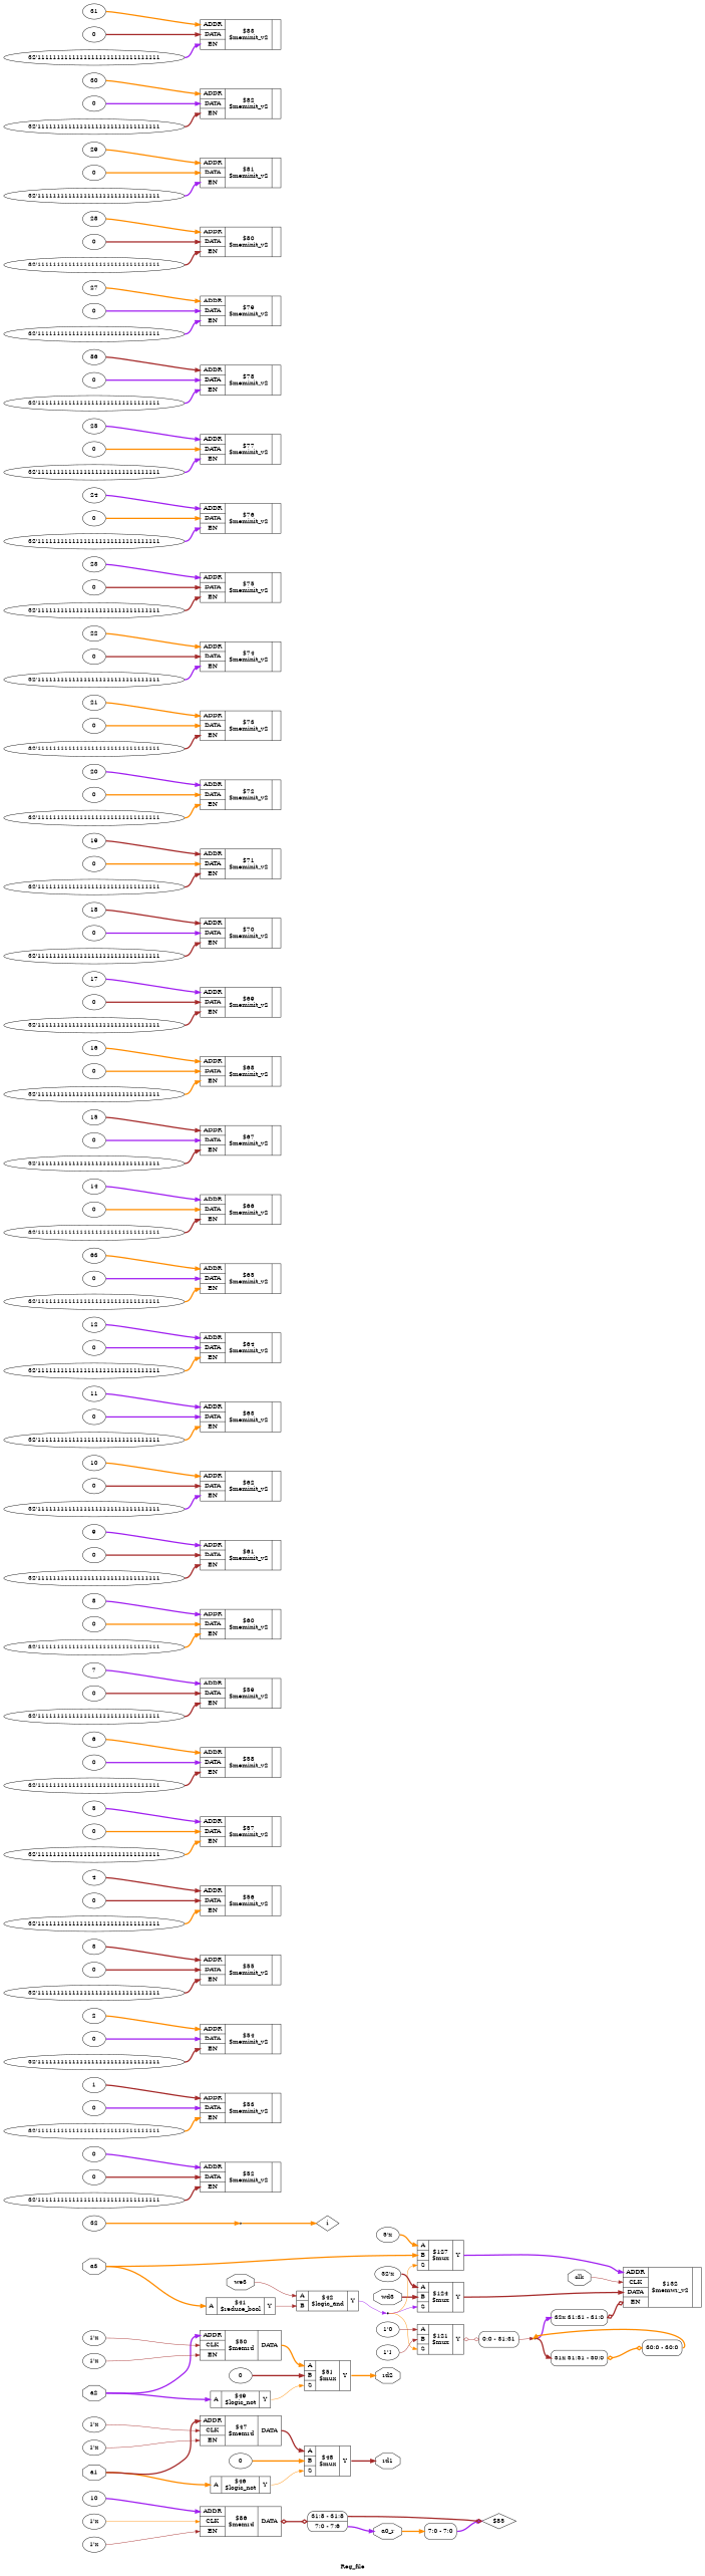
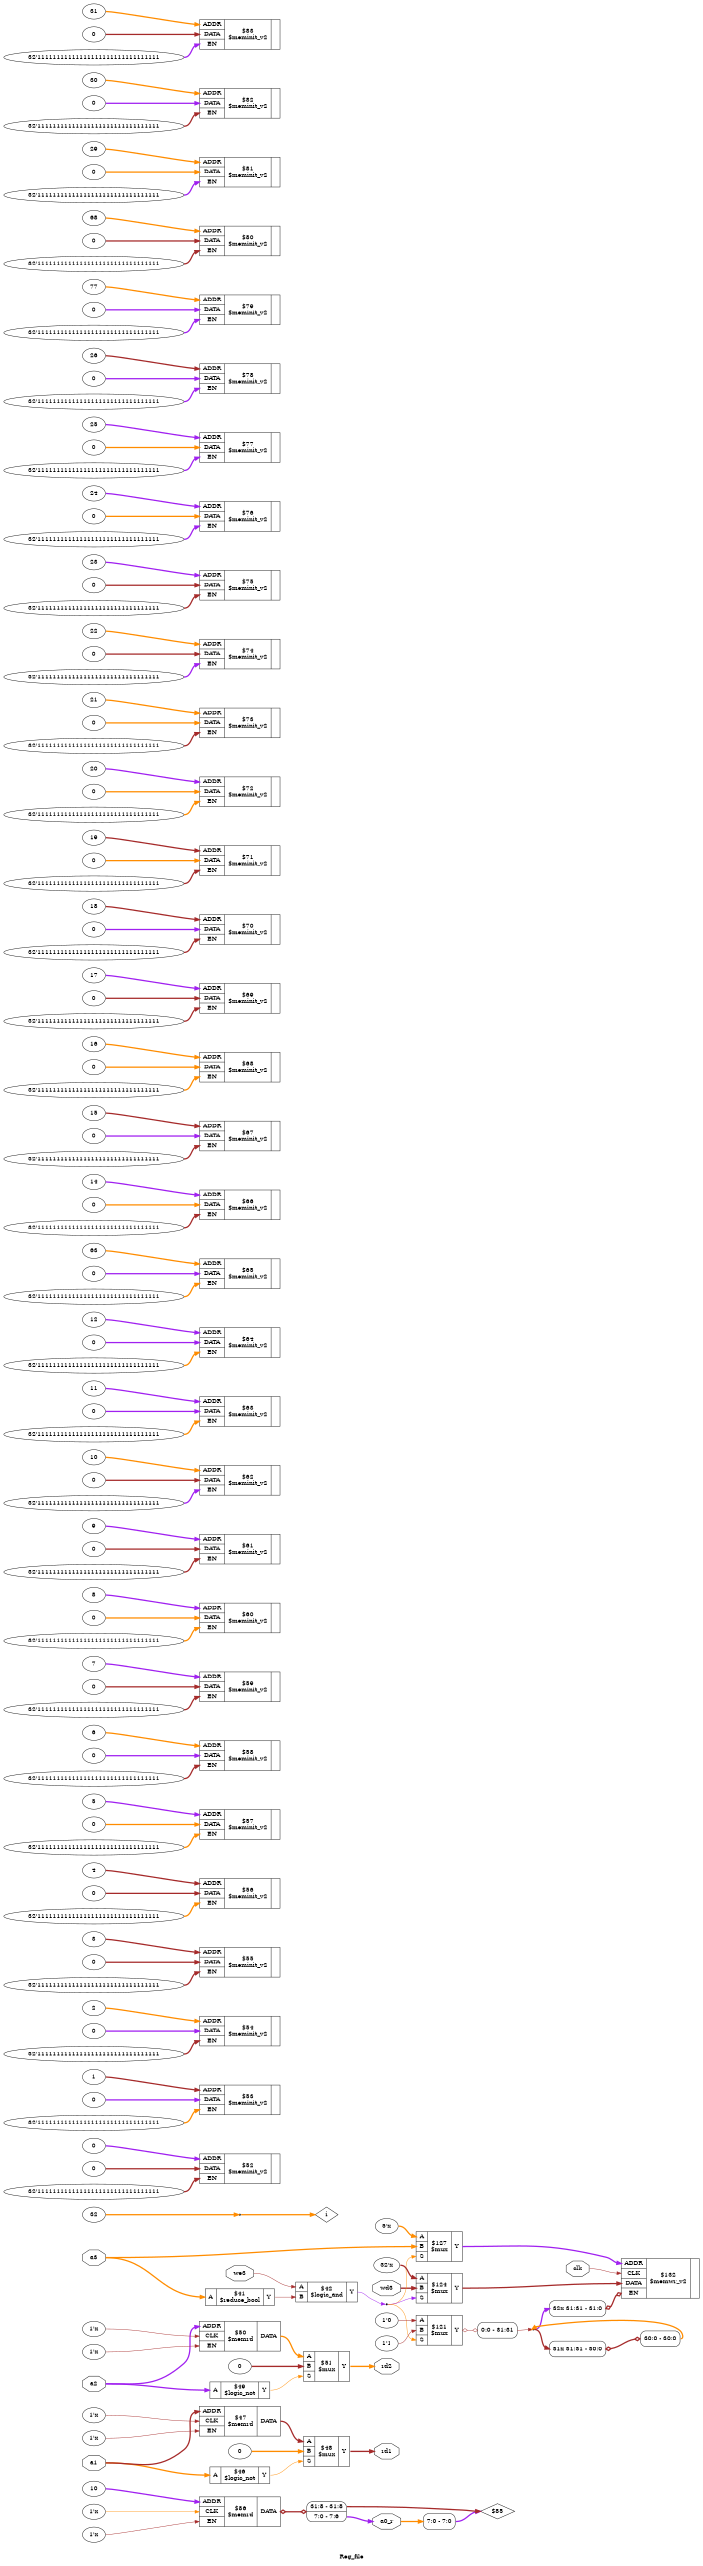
  digraph {
    label=Reg_file
    rankdir=LR
    remincross=true
    edge [color=brown fontcolor=black headport="p21:w" style="setlinewidth(3)" tailport=e]
    n11 [color=black fontcolor=black label=a0_r shape=octagon]
    x112 [color=black fontcolor=black label="<s0> 7:0 - 7:0 " shape=record style=rounded]
    n1 [label="$85" shape=diamond]
    n12 [color=black fontcolor=black label=a1 shape=octagon]
    c28 [label="{{<p26> A}|$46\n$logic_not|{<p27> Y}}" shape=record]
    c64 [label="{{<p21> ADDR|<p22> CLK|<p24> EN}|$47\n$memrd|{<p23> DATA}}" shape=record]
    c72 [label="{{<p26> A|<p30> B|<p68> S}|$48\n$mux|{<p27> Y}}" shape=record]
    n13 [color=black fontcolor=black label=a2 shape=octagon]
    c29 [label="{{<p26> A}|$49\n$logic_not|{<p27> Y}}" shape=record]
    c65 [label="{{<p21> ADDR|<p22> CLK|<p24> EN}|$50\n$memrd|{<p23> DATA}}" shape=record]
    c73 [label="{{<p26> A|<p30> B|<p68> S}|$51\n$mux|{<p27> Y}}" shape=record]
    n14 [color=black fontcolor=black label=a3 shape=octagon]
    c67 [label="{{<p26> A}|$41\n$reduce_bool|{<p27> Y}}" shape=record]
    c71 [label="{{<p26> A|<p30> B|<p68> S}|$127\n$mux|{<p27> Y}}" shape=record]
    c31 [label="{{<p26> A|<p30> B}|$42\n$logic_and|{<p27> Y}}" shape=record]
    c25 [label="{{<p21> ADDR|<p22> CLK|<p23> DATA|<p24> EN}|$132\n$memwr_v2|{}}" shape=record]
    n15 [color=black fontcolor=black label=clk shape=octagon]
    n16 [color=black fontcolor=black label=i shape=diamond]
    n17 [color=black fontcolor=black label=rd1 shape=octagon]
    n18 [color=black fontcolor=black label=rd2 shape=octagon]
    n19 [color=black fontcolor=black label=wd3 shape=octagon]
    c70 [label="{{<p26> A|<p30> B|<p68> S}|$124\n$mux|{<p27> Y}}" shape=record]
    n20 [color=black fontcolor=black label=we3 shape=octagon]
    n7 [shape=point]
    x0 [color=black fontcolor=black label="<s31> 32x 31:31 - 31:0 " shape=record style=rounded]
    c69 [label="{{<p26> A|<p30> B|<p68> S}|$121\n$mux|{<p27> Y}}" shape=record]
    v1 [label=0]
    c32 [label="{{<p21> ADDR|<p23> DATA|<p24> EN}|$52\n$meminit_v2|{}}" shape=record]
    v2 [label=0]
    v3 [label="32'11111111111111111111111111111111"]
    v4 [label=1]
    c33 [label="{{<p21> ADDR|<p23> DATA|<p24> EN}|$53\n$meminit_v2|{}}" shape=record]
    v5 [label=0]
    v6 [label="32'11111111111111111111111111111111"]
    v7 [label=2]
    c34 [label="{{<p21> ADDR|<p23> DATA|<p24> EN}|$54\n$meminit_v2|{}}" shape=record]
    v8 [label=0]
    v9 [label="32'11111111111111111111111111111111"]
    v10 [label=3]
    c35 [label="{{<p21> ADDR|<p23> DATA|<p24> EN}|$55\n$meminit_v2|{}}" shape=record]
    v11 [label=0]
    v12 [label="32'11111111111111111111111111111111"]
    v13 [label=4]
    c36 [label="{{<p21> ADDR|<p23> DATA|<p24> EN}|$56\n$meminit_v2|{}}" shape=record]
    v14 [label=0]
    v15 [label="32'11111111111111111111111111111111"]
    v16 [label=5]
    c37 [label="{{<p21> ADDR|<p23> DATA|<p24> EN}|$57\n$meminit_v2|{}}" shape=record]
    v17 [label=0]
    v18 [label="32'11111111111111111111111111111111"]
    v19 [label=6]
    c38 [label="{{<p21> ADDR|<p23> DATA|<p24> EN}|$58\n$meminit_v2|{}}" shape=record]
    v20 [label=0]
    v21 [label="32'11111111111111111111111111111111"]
    v22 [label=7]
    c39 [label="{{<p21> ADDR|<p23> DATA|<p24> EN}|$59\n$meminit_v2|{}}" shape=record]
    v23 [label=0]
    v24 [label="32'11111111111111111111111111111111"]
    v25 [label=8]
    c40 [label="{{<p21> ADDR|<p23> DATA|<p24> EN}|$60\n$meminit_v2|{}}" shape=record]
    v26 [label=0]
    v27 [label="32'11111111111111111111111111111111"]
    v28 [label=9]
    c41 [label="{{<p21> ADDR|<p23> DATA|<p24> EN}|$61\n$meminit_v2|{}}" shape=record]
    v29 [label=0]
    v30 [label="32'11111111111111111111111111111111"]
    v31 [label=10]
    c42 [label="{{<p21> ADDR|<p23> DATA|<p24> EN}|$62\n$meminit_v2|{}}" shape=record]
    v32 [label=0]
    v33 [label="32'11111111111111111111111111111111"]
    v34 [label=11]
    c43 [label="{{<p21> ADDR|<p23> DATA|<p24> EN}|$63\n$meminit_v2|{}}" shape=record]
    v35 [label=0]
    v36 [label="32'11111111111111111111111111111111"]
    v37 [label=12]
    c44 [label="{{<p21> ADDR|<p23> DATA|<p24> EN}|$64\n$meminit_v2|{}}" shape=record]
    v38 [label=0]
    v39 [label="32'11111111111111111111111111111111"]
    v40 [label=63]
    c45 [label="{{<p21> ADDR|<p23> DATA|<p24> EN}|$65\n$meminit_v2|{}}" shape=record]
    v41 [label=0]
    v42 [label="32'11111111111111111111111111111111"]
    v43 [label=14]
    c46 [label="{{<p21> ADDR|<p23> DATA|<p24> EN}|$66\n$meminit_v2|{}}" shape=record]
    v44 [label=0]
    v45 [label="32'11111111111111111111111111111111"]
    v46 [label=15]
    c47 [label="{{<p21> ADDR|<p23> DATA|<p24> EN}|$67\n$meminit_v2|{}}" shape=record]
    v47 [label=0]
    v48 [label="32'11111111111111111111111111111111"]
    v49 [label=16]
    c48 [label="{{<p21> ADDR|<p23> DATA|<p24> EN}|$68\n$meminit_v2|{}}" shape=record]
    v50 [label=0]
    v51 [label="32'11111111111111111111111111111111"]
    v52 [label=17]
    c49 [label="{{<p21> ADDR|<p23> DATA|<p24> EN}|$69\n$meminit_v2|{}}" shape=record]
    v53 [label=0]
    v54 [label="32'11111111111111111111111111111111"]
    v55 [label=18]
    c50 [label="{{<p21> ADDR|<p23> DATA|<p24> EN}|$70\n$meminit_v2|{}}" shape=record]
    v56 [label=0]
    v57 [label="32'11111111111111111111111111111111"]
    v58 [label=19]
    c51 [label="{{<p21> ADDR|<p23> DATA|<p24> EN}|$71\n$meminit_v2|{}}" shape=record]
    v59 [label=0]
    v60 [label="32'11111111111111111111111111111111"]
    v61 [label=20]
    c52 [label="{{<p21> ADDR|<p23> DATA|<p24> EN}|$72\n$meminit_v2|{}}" shape=record]
    v62 [label=0]
    v63 [label="32'11111111111111111111111111111111"]
    v64 [label=21]
    c53 [label="{{<p21> ADDR|<p23> DATA|<p24> EN}|$73\n$meminit_v2|{}}" shape=record]
    v65 [label=0]
    v66 [label="32'11111111111111111111111111111111"]
    v67 [label=22]
    c54 [label="{{<p21> ADDR|<p23> DATA|<p24> EN}|$74\n$meminit_v2|{}}" shape=record]
    v68 [label=0]
    v69 [label="32'11111111111111111111111111111111"]
    v70 [label=23]
    c55 [label="{{<p21> ADDR|<p23> DATA|<p24> EN}|$75\n$meminit_v2|{}}" shape=record]
    v71 [label=0]
    v72 [label="32'11111111111111111111111111111111"]
    v73 [label=24]
    c56 [label="{{<p21> ADDR|<p23> DATA|<p24> EN}|$76\n$meminit_v2|{}}" shape=record]
    v74 [label=0]
    v75 [label="32'11111111111111111111111111111111"]
    v76 [label=25]
    c57 [label="{{<p21> ADDR|<p23> DATA|<p24> EN}|$77\n$meminit_v2|{}}" shape=record]
    v77 [label=0]
    v78 [label="32'11111111111111111111111111111111"]
-   v79 [label=86]
+   v79 [label=26]
    c58 [label="{{<p21> ADDR|<p23> DATA|<p24> EN}|$78\n$meminit_v2|{}}" shape=record]
    v80 [label=0]
    v81 [label="32'11111111111111111111111111111111"]
-   v82 [label=27]
+   v82 [label=77]
    c59 [label="{{<p21> ADDR|<p23> DATA|<p24> EN}|$79\n$meminit_v2|{}}" shape=record]
    v83 [label=0]
    v84 [label="32'11111111111111111111111111111111"]
-   v85 [label=28]
+   v85 [label=68]
    c60 [label="{{<p21> ADDR|<p23> DATA|<p24> EN}|$80\n$meminit_v2|{}}" shape=record]
    v86 [label=0]
    v87 [label="32'11111111111111111111111111111111"]
    v88 [label=29]
    c61 [label="{{<p21> ADDR|<p23> DATA|<p24> EN}|$81\n$meminit_v2|{}}" shape=record]
    v89 [label=0]
    v90 [label="32'11111111111111111111111111111111"]
    v91 [label=30]
    c62 [label="{{<p21> ADDR|<p23> DATA|<p24> EN}|$82\n$meminit_v2|{}}" shape=record]
    v92 [label=0]
    v93 [label="32'11111111111111111111111111111111"]
    v94 [label=31]
    c63 [label="{{<p21> ADDR|<p23> DATA|<p24> EN}|$83\n$meminit_v2|{}}" shape=record]
    v95 [label=0]
    v96 [label="32'11111111111111111111111111111111"]
    v97 [label="1'x"]
    v98 [label="1'x"]
    v99 [label="1'x"]
    v100 [label="1'x"]
    v101 [label=10]
    c66 [label="{{<p21> ADDR|<p22> CLK|<p24> EN}|$86\n$memrd|{<p23> DATA}}" shape=record]
    x103 [color=black fontcolor=black label="<s1> 31:8 - 31:8 |<s0> 7:0 - 7:6 " shape=record style=rounded]
    v102 [label="1'x"]
    v104 [label="1'x"]
    v105 [label="1'0"]
    x107 [color=black fontcolor=black label="<s0> 0:0 - 31:31 " shape=record style=rounded]
    v106 [label="1'1"]
    n4 [shape=point]
    x113 [color=black fontcolor=black label="<s30> 31x 31:31 - 30:0 " shape=record style=rounded]
    v108 [label="32'x"]
    v109 [label="5'x"]
    v110 [label=0]
    v111 [label=0]
    x114 [color=black fontcolor=black label="<s0> 30:0 - 30:0 " shape=record style=rounded]
    v115 [label=32]
    x116 [shape=point]
    n11 -> x112 [color=darkorange headport=w]
    x112 -> n1 [color=purple headport=w tailport="s0:e"]
    n12 -> c28 [color=darkorange headport="p26:w"]
    n12 -> c64
    c28 -> c72 [color=darkorange headport="p68:w" tailport="p27:e" style=""]
    c64 -> c72 [headport="p26:w" tailport="p23:e"]
    c72 -> n17 [headport=w tailport="p27:e"]
    n13 -> c29 [color=purple headport="p26:w"]
    n13 -> c65 [color=purple]
    c29 -> c73 [color=darkorange headport="p68:w" tailport="p27:e" style=""]
    c65 -> c73 [color=darkorange headport="p26:w" tailport="p23:e"]
    c73 -> n18 [color=darkorange headport=w tailport="p27:e"]
    n14 -> c67 [color=darkorange headport="p26:w"]
    n14 -> c71 [color=darkorange headport="p30:w"]
    c67 -> c31 [headport="p30:w" tailport="p27:e" style=""]
    c71 -> c25 [color=purple tailport="p27:e"]
    c31 -> n7 [color=purple headport=w tailport="p27:e" style=""]
    n15 -> c25 [headport="p22:w" style=""]
    n19 -> c70 [headport="p30:w"]
    c70 -> c25 [headport="p23:w" tailport="p27:e"]
    n20 -> c31 [headport="p26:w" style=""]
    n7 -> c71 [color=darkorange headport="p68:w" style=""]
    n7 -> c70 [color=purple headport="p68:w" style=""]
    n7 -> c69 [color=darkorange headport="p68:w" style=""]
    x0 -> c25 [arrowhead=odiamond arrowtail=odiamond dir=both headport="p24:w"]
    c69 -> x107 [arrowhead=odiamond arrowtail=odiamond dir=both headport=w tailport="p27:e" style=""]
    v1 -> c32 [color=purple]
    v2 -> c32 [headport="p23:w"]
    v3 -> c32 [headport="p24:w"]
    v4 -> c33
    v5 -> c33 [color=purple headport="p23:w"]
    v6 -> c33 [color=darkorange headport="p24:w"]
    v7 -> c34 [color=darkorange]
    v8 -> c34 [color=purple headport="p23:w"]
    v9 -> c34 [headport="p24:w"]
    v10 -> c35
    v11 -> c35 [headport="p23:w"]
    v12 -> c35 [headport="p24:w"]
    v13 -> c36
    v14 -> c36 [headport="p23:w"]
    v15 -> c36 [color=darkorange headport="p24:w"]
    v16 -> c37 [color=purple]
    v17 -> c37 [color=darkorange headport="p23:w"]
    v18 -> c37 [color=darkorange headport="p24:w"]
    v19 -> c38 [color=darkorange]
    v20 -> c38 [color=purple headport="p23:w"]
    v21 -> c38 [headport="p24:w"]
    v22 -> c39 [color=purple]
    v23 -> c39 [headport="p23:w"]
    v24 -> c39 [headport="p24:w"]
    v25 -> c40 [color=purple]
    v26 -> c40 [color=darkorange headport="p23:w"]
    v27 -> c40 [color=darkorange headport="p24:w"]
    v28 -> c41 [color=purple]
    v29 -> c41 [headport="p23:w"]
    v30 -> c41 [headport="p24:w"]
    v31 -> c42 [color=darkorange]
    v32 -> c42 [headport="p23:w"]
    v33 -> c42 [color=purple headport="p24:w"]
    v34 -> c43 [color=purple]
    v35 -> c43 [color=purple headport="p23:w"]
    v36 -> c43 [color=darkorange headport="p24:w"]
    v37 -> c44 [color=purple]
    v38 -> c44 [color=purple headport="p23:w"]
    v39 -> c44 [color=darkorange headport="p24:w"]
    v40 -> c45 [color=darkorange]
    v41 -> c45 [color=purple headport="p23:w"]
    v42 -> c45 [color=darkorange headport="p24:w"]
    v43 -> c46 [color=purple]
    v44 -> c46 [color=darkorange headport="p23:w"]
    v45 -> c46 [headport="p24:w"]
    v46 -> c47
    v47 -> c47 [color=purple headport="p23:w"]
    v48 -> c47 [headport="p24:w"]
    v49 -> c48 [color=darkorange]
    v50 -> c48 [color=darkorange headport="p23:w"]
    v51 -> c48 [color=darkorange headport="p24:w"]
    v52 -> c49 [color=purple]
    v53 -> c49 [headport="p23:w"]
    v54 -> c49 [headport="p24:w"]
    v55 -> c50
    v56 -> c50 [color=purple headport="p23:w"]
    v57 -> c50 [headport="p24:w"]
    v58 -> c51
    v59 -> c51 [color=darkorange headport="p23:w"]
    v60 -> c51 [headport="p24:w"]
    v61 -> c52 [color=purple]
    v62 -> c52 [color=darkorange headport="p23:w"]
    v63 -> c52 [color=darkorange headport="p24:w"]
    v64 -> c53 [color=darkorange]
    v65 -> c53 [color=darkorange headport="p23:w"]
    v66 -> c53 [headport="p24:w"]
    v67 -> c54 [color=darkorange]
    v68 -> c54 [headport="p23:w"]
    v69 -> c54 [color=purple headport="p24:w"]
    v70 -> c55 [color=purple]
    v71 -> c55 [headport="p23:w"]
    v72 -> c55 [headport="p24:w"]
    v73 -> c56 [color=purple]
    v74 -> c56 [color=darkorange headport="p23:w"]
    v75 -> c56 [color=purple headport="p24:w"]
    v76 -> c57 [color=purple]
    v77 -> c57 [color=darkorange headport="p23:w"]
    v78 -> c57 [color=purple headport="p24:w"]
    v79 -> c58
    v80 -> c58 [color=purple headport="p23:w"]
    v81 -> c58 [color=purple headport="p24:w"]
    v82 -> c59 [color=darkorange]
    v83 -> c59 [color=purple headport="p23:w"]
    v84 -> c59 [color=purple headport="p24:w"]
    v85 -> c60 [color=darkorange]
    v86 -> c60 [headport="p23:w"]
    v87 -> c60 [headport="p24:w"]
    v88 -> c61 [color=darkorange]
    v89 -> c61 [color=darkorange headport="p23:w"]
    v90 -> c61 [color=purple headport="p24:w"]
    v91 -> c62 [color=darkorange]
    v92 -> c62 [color=purple headport="p23:w"]
    v93 -> c62 [headport="p24:w"]
    v94 -> c63 [color=darkorange]
    v95 -> c63 [headport="p23:w"]
    v96 -> c63 [color=purple headport="p24:w"]
    v97 -> c64 [headport="p22:w" style=""]
    v98 -> c64 [headport="p24:w" style=""]
    v99 -> c65 [headport="p22:w" style=""]
    v100 -> c65 [headport="p24:w" style=""]
    v101 -> c66 [color=purple]
    c66 -> x103 [arrowhead=odiamond arrowtail=odiamond dir=both headport=w tailport="p23:e"]
    x103 -> n11 [color=purple headport=w tailport="s0:e"]
-   x103 -> n1 [headport=w tailport="s1:e" arrowhead=odiamond]
+   x103 -> n1 [headport=w tailport="s1:e"]
    v102 -> c66 [color=darkorange headport="p22:w" style=""]
    v104 -> c66 [headport="p24:w" style=""]
    v105 -> c69 [headport="p26:w" style=""]
    x107 -> n4 [headport=w tailport="s0:e" style=""]
    v106 -> c69 [headport="p30:w" style=""]
    n4 -> x0 [color=purple headport="s31:w"]
    n4 -> x113 [headport="s30:w"]
-   x113 -> x114 [arrowhead=odiamond arrowtail=odiamond color=darkorange dir=both headport=w]
+   x113 -> x114 [arrowhead=odiamond arrowtail=odiamond dir=both headport=w]
    v108 -> c70 [headport="p26:w"]
    v109 -> c71 [color=darkorange headport="p26:w"]
    v110 -> c72 [color=darkorange headport="p30:w"]
    v111 -> c73 [headport="p30:w"]
    x114 -> n4 [color=darkorange headport=w tailport="s0:e"]
    v115 -> x116 [color=darkorange headport=w]
    x116 -> n16 [color=darkorange headport=w]
  }
